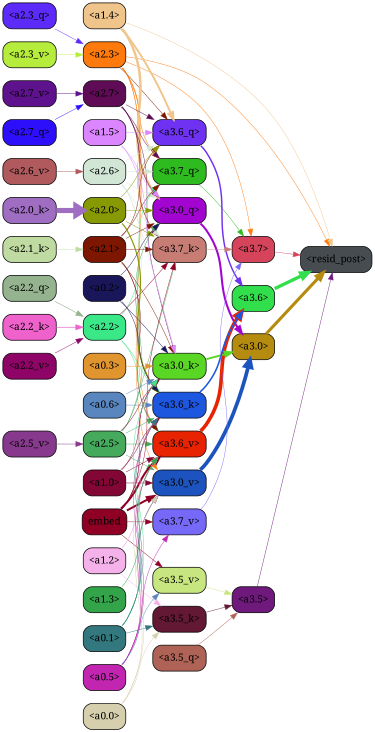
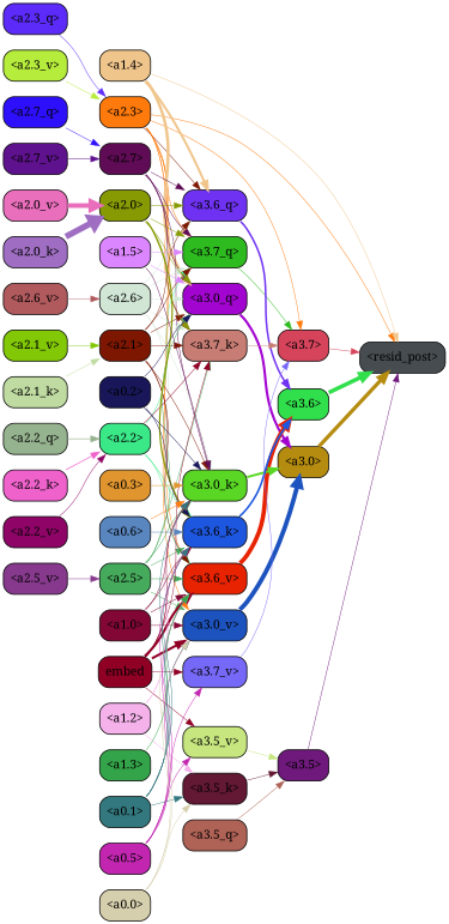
  strict digraph {
    fontname="Noto Serif"
    rankdir=LR
    splines=true
    node [color=black fontname="Noto Serif" shape=box style="filled, rounded"]
    edge [color="#7e1701" fontname="Noto Serif" penwidth=0.6]
    "<a3.7>" [fillcolor="#d6445c"]
    "<resid_post>" [fillcolor="#474c50"]
    "<a3.6>" [fillcolor="#31df4c"]
    "<a3.5>" [fillcolor="#6e197b"]
    "<a3.0>" [fillcolor="#b58c10"]
    "<a2.3>" [fillcolor="#ff7a0c"]
    "<a3.7_q>" [fillcolor="#2dbb1f"]
    "<a3.6_q>" [fillcolor="#6f32f2"]
    "<a3.0_q>" [fillcolor="#a305d1"]
    "<a3.7_k>" [fillcolor="#c77d74"]
    "<a3.6_v>" [fillcolor="#e72302"]
    "<a3.0_v>" [fillcolor="#1d53be"]
    "<a3.0_k>" [fillcolor="#5ad725"]
    "<a1.4>" [fillcolor="#f0c58b"]
    "<a3.5_q>" [fillcolor="#af6256"]
    "<a3.6_k>" [fillcolor="#1e57df"]
    "<a3.5_k>" [fillcolor="#631834"]
    "<a3.7_v>" [fillcolor="#7669f7"]
    "<a3.5_v>" [fillcolor="#c7e67f"]
    "<a2.7>" [fillcolor="#5f0b55"]
    "<a2.6>" [fillcolor="#d1e6d5"]
    "<a2.5>" [fillcolor="#46aa5c"]
    "<a2.2>" [fillcolor="#3be888"]
    "<a2.1>" [fillcolor="#7e1701"]
    "<a2.0>" [fillcolor="#879a04"]
    "<a1.5>" [fillcolor="#db86fe"]
    "<a0.2>" [fillcolor="#19175a"]
    embed [fillcolor="#900025"]
    "<a1.2>" [fillcolor="#f4b1ea"]
    "<a1.0>" [fillcolor="#830734"]
    "<a0.6>" [fillcolor="#5986bf"]
    "<a0.5>" [fillcolor="#c226b1"]
    "<a0.1>" [fillcolor="#32787e"]
    "<a0.0>" [fillcolor="#d6cfad"]
    "<a0.3>" [fillcolor="#e0952f"]
    "<a1.3>" [fillcolor="#33a449"]
    "<a2.7_q>" [fillcolor="#2e0ffb"]
    "<a2.3_q>" [fillcolor="#5c2bf9"]
    "<a2.2_q>" [fillcolor="#96b38f"]
    "<a2.2_k>" [fillcolor="#ef62cc"]
    "<a2.1_k>" [fillcolor="#bfdba1"]
    "<a2.0_k>" [fillcolor="#9f6ec2"]
    "<a2.7_v>" [fillcolor="#5f128e"]
    "<a2.6_v>" [fillcolor="#b05a5e"]
    "<a2.5_v>" [fillcolor="#873a8d"]
    "<a2.3_v>" [fillcolor="#b6ec3c"]
    "<a2.2_v>" [fillcolor="#8e0567"]
+   "<a2.1_v>" [fillcolor="#82c807"]
+   "<a2.0_v>" [fillcolor="#e96ebc"]
    "<a3.7>" -> "<resid_post>" [color="#d6445c"]
    "<a3.6>" -> "<resid_post>" [color="#31df4c" penwidth=4.646730065345764]
    "<a3.5>" -> "<resid_post>" [color="#6e197b"]
    "<a3.0>" -> "<resid_post>" [color="#b58c10" penwidth=4.323132634162903]
    "<a2.3>" -> "<a3.7>" [color="#ff7a0c"]
    "<a2.3>" -> "<resid_post>" [color="#ff7a0c"]
    "<a2.3>" -> "<a3.7_q>" [color="#ff7a0c"]
    "<a2.3>" -> "<a3.6_q>"
    "<a2.3>" -> "<a3.0_q>" [color="#ff7a0c"]
    "<a2.3>" -> "<a3.7_k>" [color="#ff7a0c"]
    "<a2.3>" -> "<a3.6_v>" [color="#ff7a0c"]
    "<a2.3>" -> "<a3.0_v>" [color="#ff7a0c"]
    "<a3.7_q>" -> "<a3.7>" [color="#2dbb1f"]
    "<a3.6_q>" -> "<a3.6>" [color="#6f32f2" penwidth=2.03758105635643]
    "<a3.0_q>" -> "<a3.0>" [color="#a305d1" penwidth=2.8638100624084473]
    "<a3.7_k>" -> "<a3.7>" [color="#c77d74"]
    "<a3.6_v>" -> "<a3.6>" [color="#e72302" penwidth=5.002329230308533]
    "<a3.0_v>" -> "<a3.0>" [color="#1d53be" penwidth=5.188832879066467]
    "<a3.0_k>" -> "<a3.0>" [color="#5ad725" penwidth=2.6274144649505615]
    "<a1.4>" -> "<resid_post>" [color="#f0c58b"]
    "<a1.4>" -> "<a3.7_q>" [color="#f0c58b"]
    "<a1.4>" -> "<a3.6_q>" [color="#f0c58b" penwidth=2.700703263282776]
    "<a1.4>" -> "<a3.0_q>" [color="#f0c58b" penwidth=3.34255850315094]
    "<a3.5_q>" -> "<a3.5>" [color="#af6256"]
    "<a3.6_k>" -> "<a3.6>" [color="#1e57df" penwidth=2.174198240041733]
    "<a3.5_k>" -> "<a3.5>" [color="#631834"]
    "<a3.7_v>" -> "<a3.7>" [color="#7669f7"]
    "<a3.5_v>" -> "<a3.5>" [color="#c7e67f"]
    "<a2.7>" -> "<a3.7_q>" [color="#5f0b55"]
    "<a2.7>" -> "<a3.6_q>" [color="#5f0b55"]
    "<a2.7>" -> "<a3.0_q>" [color="#5f0b55"]
    "<a2.7>" -> "<a3.7_k>" [color="#5f0b55"]
    "<a2.7>" -> "<a3.0_k>" [color="#5f0b55"]
    "<a2.6>" -> "<a3.7_q>" [color="#d1e6d5"]
    "<a2.6>" -> "<a3.6_q>" [color="#d1e6d5"]
    "<a2.6>" -> "<a3.0_q>" [color="#d1e6d5"]
    "<a2.6>" -> "<a3.7_k>" [color="#d1e6d5"]
    "<a2.6>" -> "<a3.0_k>" [color="#d1e6d5"]
    "<a2.6>" -> "<a3.6_k>" [color="#d1e6d5"]
    "<a2.5>" -> "<a3.0_q>" [color="#46aa5c"]
    "<a2.5>" -> "<a3.7_k>" [color="#46aa5c"]
    "<a2.5>" -> "<a3.6_v>" [color="#46aa5c"]
    "<a2.5>" -> "<a3.0_v>" [color="#46aa5c"]
-   "<a2.5>" -> "<a3.0_k>" [color="#830734"]
+   "<a2.5>" -> "<a3.0_k>" [color="#46aa5c"]
    "<a2.5>" -> "<a3.6_k>" [color="#46aa5c"]
    "<a2.2>" -> "<a3.7_q>" [color="#3be888"]
    "<a2.2>" -> "<a3.7_k>" [color="#900025"]
    "<a2.2>" -> "<a3.6_v>" [color="#3be888"]
    "<a2.2>" -> "<a3.6_k>" [color="#3be888"]
    "<a2.1>" -> "<a3.7_q>"
    "<a2.1>" -> "<a3.6_q>"
    "<a2.1>" -> "<a3.0_q>"
    "<a2.1>" -> "<a3.7_k>"
    "<a2.1>" -> "<a3.6_v>"
    "<a2.1>" -> "<a3.0_k>"
    "<a2.1>" -> "<a3.6_k>"
+   "<a2.0>" -> "<a3.7_q>" [color="#879a04"]
    "<a2.0>" -> "<a3.6_q>" [color="#879a04"]
    "<a2.0>" -> "<a3.0_q>" [color="#879a04"]
    "<a2.0>" -> "<a3.7_k>" [color="#879a04"]
    "<a2.0>" -> "<a3.6_k>" [color="#879a04" penwidth=1.6454488784074783]
-   "<a1.5>" -> "<a3.6_q>" [color="#db86fe"]
+   "<a1.5>" -> "<a3.7_q>" [color="#db86fe"]
    "<a1.5>" -> "<a3.0_q>" [color="#db86fe"]
-   "<a1.5>" -> "<a3.0_k>" [color="#db86fe"]
+   "<a1.5>" -> "<a3.0_k>" [color="#5f0b55"]
    "<a0.2>" -> "<a3.0_q>" [color="#19175a"]
    "<a0.2>" -> "<a3.0_k>" [color="#19175a"]
    "<a0.2>" -> "<a3.6_k>" [color="#19175a"]
    embed -> "<a3.7_k>" [color="#900025"]
    embed -> "<a3.6_v>" [color="#900025" penwidth=2.8301228284835815]
    embed -> "<a3.0_v>" [color="#900025" penwidth=2.7660785913467407]
    embed -> "<a3.0_k>" [color="#900025"]
    embed -> "<a3.6_k>" [color="#900025"]
    embed -> "<a3.7_v>" [color="#900025"]
    embed -> "<a3.5_v>" [color="#900025"]
    "<a1.2>" -> "<a3.0_k>" [color="#f4b1ea"]
    "<a1.2>" -> "<a3.6_k>" [color="#f4b1ea"]
    "<a1.2>" -> "<a3.5_k>" [color="#f4b1ea"]
    "<a1.0>" -> "<a3.6_v>" [color="#830734"]
    "<a1.0>" -> "<a3.0_v>" [color="#830734"]
    "<a1.0>" -> "<a3.0_k>" [color="#830734"]
    "<a1.0>" -> "<a3.6_k>" [color="#830734"]
-   "<a0.6>" -> "<a3.0_k>" [color="#5986bf"]
+   "<a0.6>" -> "<a3.0_k>" [color="#ff7a0c"]
    "<a0.6>" -> "<a3.6_k>" [color="#5986bf"]
    "<a0.5>" -> "<a3.6_v>" [color="#c226b1"]
    "<a0.5>" -> "<a3.0_v>" [color="#c226b1" penwidth=0.6124261617660522]
    "<a0.5>" -> "<a3.6_k>" [color="#c226b1"]
    "<a0.5>" -> "<a3.7_v>" [color="#c226b1"]
-   "<a0.5>" -> "<a3.5_v>" [color="#5986bf"]
+   "<a0.5>" -> "<a3.5_v>" [color="#c226b1"]
    "<a0.1>" -> "<a3.6_v>" [color="#32787e"]
    "<a0.1>" -> "<a3.0_v>" [color="#32787e"]
-   "<a0.1>" -> "<a3.0_k>" [color="#3be888"]
+   "<a0.1>" -> "<a3.0_k>" [color="#32787e"]
    "<a0.1>" -> "<a3.6_k>" [color="#32787e"]
    "<a0.1>" -> "<a3.5_k>" [color="#32787e"]
    "<a0.0>" -> "<a3.6_v>" [color="#d6cfad"]
    "<a0.0>" -> "<a3.0_v>" [color="#d6cfad"]
    "<a0.0>" -> "<a3.5_k>" [color="#d6cfad"]
    "<a0.3>" -> "<a3.0_k>" [color="#e0952f"]
    "<a1.3>" -> "<a3.6_v>" [color="#33a449"]
    "<a2.7_q>" -> "<a2.7>" [color="#2e0ffb"]
    "<a2.3_q>" -> "<a2.3>" [color="#5c2bf9"]
    "<a2.2_q>" -> "<a2.2>" [color="#96b38f" penwidth=0.8114519119262695]
    "<a2.2_k>" -> "<a2.2>" [color="#ef62cc" penwidth=0.9331893920898438]
    "<a2.1_k>" -> "<a2.1>" [color="#bfdba1"]
    "<a2.0_k>" -> "<a2.0>" [color="#9f6ec2" penwidth=7.158664226531982]
    "<a2.7_v>" -> "<a2.7>" [color="#5f128e"]
    "<a2.6_v>" -> "<a2.6>" [color="#b05a5e"]
    "<a2.5_v>" -> "<a2.5>" [color="#873a8d" penwidth=0.6657319068908691]
    "<a2.3_v>" -> "<a2.3>" [color="#b6ec3c"]
    "<a2.2_v>" -> "<a2.2>" [color="#8e0567"]
+   "<a2.1_v>" -> "<a2.1>" [color="#82c807"]
+   "<a2.0_v>" -> "<a2.0>" [color="#e96ebc" penwidth=5.380099236965179]
  }
